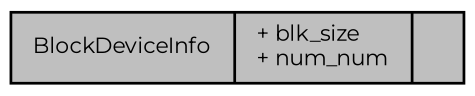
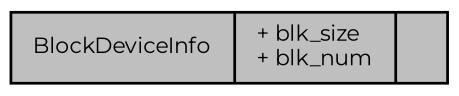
  digraph {
    rankdir=LR
    fontname=Montserrat
-   n1 [color=black fillcolor=grey75 fontcolor=black fontname=Montserrat fontsize=8 height=0.2 label="{BlockDeviceInfo\n|+ blk_size\l+ num_num\l|}" shape=record style=filled width=0.4]
+   n1 [color=black fillcolor=grey75 fontcolor=black fontname=Montserrat fontsize=8 height=0.2 label="{BlockDeviceInfo\n|+ blk_size\l+ blk_num\l|}" shape=record style=filled width=0.4]
  }
